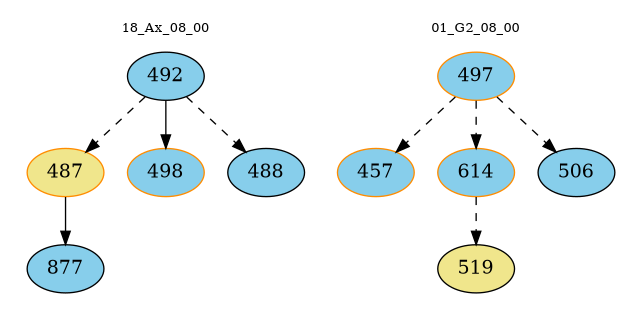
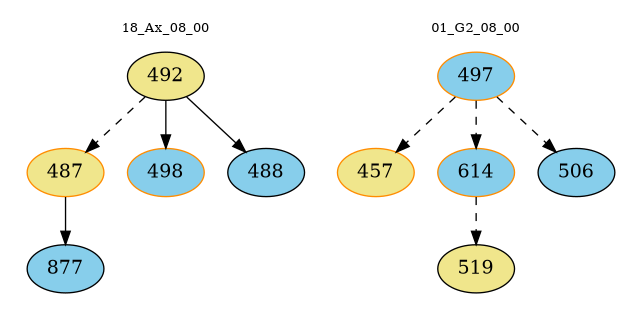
  digraph {
    node [color=black fillcolor=skyblue style=filled]
    edge [color=black style=dashed]
-   n1 [label=492]
+   n1 [fillcolor=khaki label=492]
    n2 [color=darkorange fillcolor=khaki label=487]
    n3 [color=darkorange label=498]
    n4 [label=488]
    n5 [label=877]
    n6 [color=darkorange label=497]
-   n7 [color=darkorange label=457]
+   n7 [color=darkorange fillcolor=khaki label=457]
    n8 [color=darkorange label=614]
    n9 [label=506]
    n10 [fillcolor=khaki label=519]
    subgraph cluster_1 {
      color=white
      fontsize=10
      label="18_Ax_08_00"
      n1
      n2
      n3
      n4
      n5
    }
    subgraph cluster_2 {
      color=white
      fontsize=10
      label="01_G2_08_00"
      n6
      n7
      n8
      n9
      n10
    }
    n1 -> n2
    n1 -> n3 [style=solid]
-   n1 -> n4
+   n1 -> n4 [style=solid]
    n2 -> n5 [style=solid]
    n6 -> n7
    n6 -> n8
    n6 -> n9
    n8 -> n10
  }
